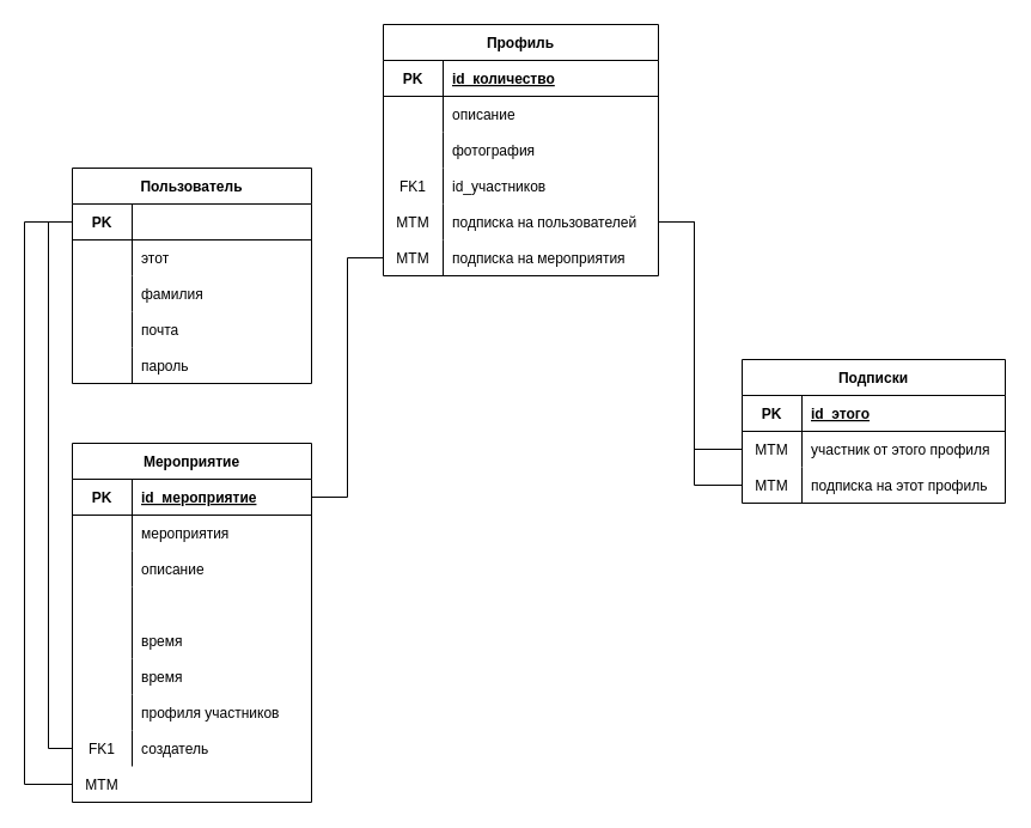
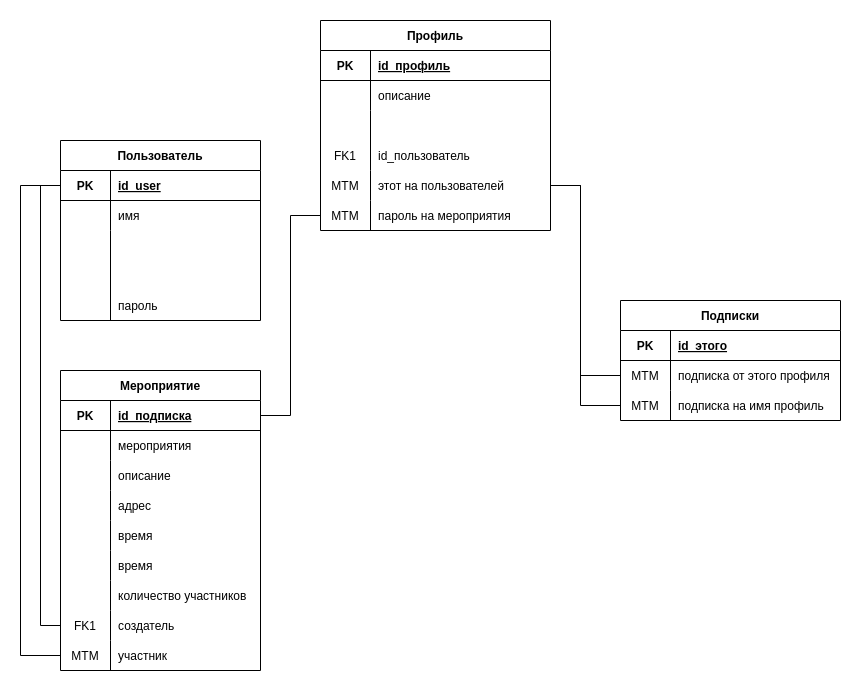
  <mxCell id="0" />
  <mxCell id="1" parent="0" />
  <mxCell id="2" value="Подписки" style="shape=table;startSize=30;container=1;collapsible=1;childLayout=tableLayout;fixedRows=1;rowLines=0;fontStyle=1;align=center;resizeLast=1;" parent="1" vertex="1"><mxGeometry x="620" y="300" width="220" height="120" as="geometry" /></mxCell>
  <mxCell id="3" value="" style="shape=partialRectangle;collapsible=0;dropTarget=0;pointerEvents=0;fillColor=none;points=[[0,0.5],[1,0.5]];portConstraint=eastwest;top=0;left=0;right=0;bottom=1;" parent="2" vertex="1"><mxGeometry y="30" width="220" height="30" as="geometry" /></mxCell>
  <mxCell id="4" value="PK" style="shape=partialRectangle;overflow=hidden;connectable=0;fillColor=none;top=0;left=0;bottom=0;right=0;fontStyle=1;" parent="3" vertex="1"><mxGeometry width="50" height="30" as="geometry" /></mxCell>
  <mxCell id="5" value="id_этого" style="shape=partialRectangle;overflow=hidden;connectable=0;fillColor=none;top=0;left=0;bottom=0;right=0;align=left;spacingLeft=6;fontStyle=5;" parent="3" vertex="1"><mxGeometry x="50" width="170" height="30" as="geometry" /></mxCell>
  <mxCell id="6" value="" style="shape=partialRectangle;collapsible=0;dropTarget=0;pointerEvents=0;fillColor=none;points=[[0,0.5],[1,0.5]];portConstraint=eastwest;top=0;left=0;right=0;bottom=0;" parent="2" vertex="1"><mxGeometry y="60" width="220" height="30" as="geometry" /></mxCell>
  <mxCell id="7" value="МТМ" style="shape=partialRectangle;overflow=hidden;connectable=0;fillColor=none;top=0;left=0;bottom=0;right=0;" parent="6" vertex="1"><mxGeometry width="50" height="30" as="geometry" /></mxCell>
- <mxCell id="8" value="участник от этого профиля" style="shape=partialRectangle;overflow=hidden;connectable=0;fillColor=none;top=0;left=0;bottom=0;right=0;align=left;spacingLeft=6;" parent="6" vertex="1"><mxGeometry x="50" width="170" height="30" as="geometry" /></mxCell>
+ <mxCell id="8" value="подписка от этого профиля" style="shape=partialRectangle;overflow=hidden;connectable=0;fillColor=none;top=0;left=0;bottom=0;right=0;align=left;spacingLeft=6;" parent="6" vertex="1"><mxGeometry x="50" width="170" height="30" as="geometry" /></mxCell>
  <mxCell id="9" value="" style="shape=partialRectangle;collapsible=0;dropTarget=0;pointerEvents=0;fillColor=none;points=[[0,0.5],[1,0.5]];portConstraint=eastwest;top=0;left=0;right=0;bottom=0;" vertex="1" parent="2"><mxGeometry y="90" width="220" height="30" as="geometry" /></mxCell>
  <mxCell id="10" value="МТМ" style="shape=partialRectangle;overflow=hidden;connectable=0;fillColor=none;top=0;left=0;bottom=0;right=0;" vertex="1" parent="9"><mxGeometry width="50" height="30" as="geometry" /></mxCell>
- <mxCell id="11" value="подписка на этот профиль" style="shape=partialRectangle;overflow=hidden;connectable=0;fillColor=none;top=0;left=0;bottom=0;right=0;align=left;spacingLeft=6;" vertex="1" parent="9"><mxGeometry x="50" width="170" height="30" as="geometry" /></mxCell>
+ <mxCell id="11" value="подписка на имя профиль" style="shape=partialRectangle;overflow=hidden;connectable=0;fillColor=none;top=0;left=0;bottom=0;right=0;align=left;spacingLeft=6;" vertex="1" parent="9"><mxGeometry x="50" width="170" height="30" as="geometry" /></mxCell>
  <mxCell id="12" value="Профиль" style="shape=table;startSize=30;container=1;collapsible=1;childLayout=tableLayout;fixedRows=1;rowLines=0;fontStyle=1;align=center;resizeLast=1;" vertex="1" parent="1"><mxGeometry x="320" y="20" width="230" height="210" as="geometry" /></mxCell>
  <mxCell id="13" value="" style="shape=partialRectangle;collapsible=0;dropTarget=0;pointerEvents=0;fillColor=none;points=[[0,0.5],[1,0.5]];portConstraint=eastwest;top=0;left=0;right=0;bottom=1;" vertex="1" parent="12"><mxGeometry y="30" width="230" height="30" as="geometry" /></mxCell>
  <mxCell id="14" value="PK" style="shape=partialRectangle;overflow=hidden;connectable=0;fillColor=none;top=0;left=0;bottom=0;right=0;fontStyle=1;" vertex="1" parent="13"><mxGeometry width="50" height="30" as="geometry" /></mxCell>
- <mxCell id="15" value="id_количество" style="shape=partialRectangle;overflow=hidden;connectable=0;fillColor=none;top=0;left=0;bottom=0;right=0;align=left;spacingLeft=6;fontStyle=5;" vertex="1" parent="13"><mxGeometry x="50" width="180" height="30" as="geometry" /></mxCell>
+ <mxCell id="15" value="id_профиль" style="shape=partialRectangle;overflow=hidden;connectable=0;fillColor=none;top=0;left=0;bottom=0;right=0;align=left;spacingLeft=6;fontStyle=5;" vertex="1" parent="13"><mxGeometry x="50" width="180" height="30" as="geometry" /></mxCell>
  <mxCell id="16" value="" style="shape=partialRectangle;collapsible=0;dropTarget=0;pointerEvents=0;fillColor=none;points=[[0,0.5],[1,0.5]];portConstraint=eastwest;top=0;left=0;right=0;bottom=0;" vertex="1" parent="12"><mxGeometry y="60" width="230" height="30" as="geometry" /></mxCell>
  <mxCell id="17" value="" style="shape=partialRectangle;overflow=hidden;connectable=0;fillColor=none;top=0;left=0;bottom=0;right=0;" vertex="1" parent="16"><mxGeometry width="50" height="30" as="geometry" /></mxCell>
  <mxCell id="18" value="описание" style="shape=partialRectangle;overflow=hidden;connectable=0;fillColor=none;top=0;left=0;bottom=0;right=0;align=left;spacingLeft=6;" vertex="1" parent="16"><mxGeometry x="50" width="180" height="30" as="geometry" /></mxCell>
  <mxCell id="19" value="" style="shape=partialRectangle;collapsible=0;dropTarget=0;pointerEvents=0;fillColor=none;points=[[0,0.5],[1,0.5]];portConstraint=eastwest;top=0;left=0;right=0;bottom=0;" vertex="1" parent="12"><mxGeometry y="90" width="230" height="30" as="geometry" /></mxCell>
  <mxCell id="20" value="" style="shape=partialRectangle;overflow=hidden;connectable=0;fillColor=none;top=0;left=0;bottom=0;right=0;" vertex="1" parent="19"><mxGeometry width="50" height="30" as="geometry" /></mxCell>
- <mxCell id="21" value="фотография" style="shape=partialRectangle;overflow=hidden;connectable=0;fillColor=none;top=0;left=0;bottom=0;right=0;align=left;spacingLeft=6;" vertex="1" parent="19"><mxGeometry x="50" width="180" height="30" as="geometry" /></mxCell>
  <mxCell id="22" value="" style="shape=partialRectangle;collapsible=0;dropTarget=0;pointerEvents=0;fillColor=none;points=[[0,0.5],[1,0.5]];portConstraint=eastwest;top=0;left=0;right=0;bottom=0;" vertex="1" parent="12"><mxGeometry y="120" width="230" height="30" as="geometry" /></mxCell>
  <mxCell id="23" value="FK1" style="shape=partialRectangle;overflow=hidden;connectable=0;fillColor=none;top=0;left=0;bottom=0;right=0;" vertex="1" parent="22"><mxGeometry width="50" height="30" as="geometry" /></mxCell>
- <mxCell id="24" value="id_участников" style="shape=partialRectangle;overflow=hidden;connectable=0;fillColor=none;top=0;left=0;bottom=0;right=0;align=left;spacingLeft=6;" vertex="1" parent="22"><mxGeometry x="50" width="180" height="30" as="geometry" /></mxCell>
+ <mxCell id="24" value="id_пользователь" style="shape=partialRectangle;overflow=hidden;connectable=0;fillColor=none;top=0;left=0;bottom=0;right=0;align=left;spacingLeft=6;" vertex="1" parent="22"><mxGeometry x="50" width="180" height="30" as="geometry" /></mxCell>
  <mxCell id="25" value="" style="shape=partialRectangle;collapsible=0;dropTarget=0;pointerEvents=0;fillColor=none;points=[[0,0.5],[1,0.5]];portConstraint=eastwest;top=0;left=0;right=0;bottom=0;" vertex="1" parent="12"><mxGeometry y="150" width="230" height="30" as="geometry" /></mxCell>
  <mxCell id="26" value="МТМ" style="shape=partialRectangle;overflow=hidden;connectable=0;fillColor=none;top=0;left=0;bottom=0;right=0;" vertex="1" parent="25"><mxGeometry width="50" height="30" as="geometry" /></mxCell>
- <mxCell id="27" value="подписка на пользователей" style="shape=partialRectangle;overflow=hidden;connectable=0;fillColor=none;top=0;left=0;bottom=0;right=0;align=left;spacingLeft=6;" vertex="1" parent="25"><mxGeometry x="50" width="180" height="30" as="geometry" /></mxCell>
+ <mxCell id="27" value="этот на пользователей" style="shape=partialRectangle;overflow=hidden;connectable=0;fillColor=none;top=0;left=0;bottom=0;right=0;align=left;spacingLeft=6;" vertex="1" parent="25"><mxGeometry x="50" width="180" height="30" as="geometry" /></mxCell>
  <mxCell id="28" value="" style="shape=partialRectangle;collapsible=0;dropTarget=0;pointerEvents=0;fillColor=none;points=[[0,0.5],[1,0.5]];portConstraint=eastwest;top=0;left=0;right=0;bottom=0;" vertex="1" parent="12"><mxGeometry y="180" width="230" height="30" as="geometry" /></mxCell>
  <mxCell id="29" value="МТМ" style="shape=partialRectangle;overflow=hidden;connectable=0;fillColor=none;top=0;left=0;bottom=0;right=0;" vertex="1" parent="28"><mxGeometry width="50" height="30" as="geometry" /></mxCell>
- <mxCell id="30" value="подписка на мероприятия" style="shape=partialRectangle;overflow=hidden;connectable=0;fillColor=none;top=0;left=0;bottom=0;right=0;align=left;spacingLeft=6;" vertex="1" parent="28"><mxGeometry x="50" width="180" height="30" as="geometry" /></mxCell>
+ <mxCell id="30" value="пароль на мероприятия" style="shape=partialRectangle;overflow=hidden;connectable=0;fillColor=none;top=0;left=0;bottom=0;right=0;align=left;spacingLeft=6;" vertex="1" parent="28"><mxGeometry x="50" width="180" height="30" as="geometry" /></mxCell>
  <mxCell id="31" value="Пользователь" style="shape=table;startSize=30;container=1;collapsible=1;childLayout=tableLayout;fixedRows=1;rowLines=0;fontStyle=1;align=center;resizeLast=1;" vertex="1" parent="1"><mxGeometry x="60" y="140" width="200" height="180" as="geometry" /></mxCell>
  <mxCell id="32" value="" style="shape=partialRectangle;collapsible=0;dropTarget=0;pointerEvents=0;fillColor=none;points=[[0,0.5],[1,0.5]];portConstraint=eastwest;top=0;left=0;right=0;bottom=1;" vertex="1" parent="31"><mxGeometry y="30" width="200" height="30" as="geometry" /></mxCell>
  <mxCell id="33" value="PK" style="shape=partialRectangle;overflow=hidden;connectable=0;fillColor=none;top=0;left=0;bottom=0;right=0;fontStyle=1;" vertex="1" parent="32"><mxGeometry width="50" height="30" as="geometry" /></mxCell>
+ <mxCell id="34" value="id_user" style="shape=partialRectangle;overflow=hidden;connectable=0;fillColor=none;top=0;left=0;bottom=0;right=0;align=left;spacingLeft=6;fontStyle=5;" vertex="1" parent="32"><mxGeometry x="50" width="150" height="30" as="geometry" /></mxCell>
  <mxCell id="35" value="" style="shape=partialRectangle;collapsible=0;dropTarget=0;pointerEvents=0;fillColor=none;points=[[0,0.5],[1,0.5]];portConstraint=eastwest;top=0;left=0;right=0;bottom=0;" vertex="1" parent="31"><mxGeometry y="60" width="200" height="30" as="geometry" /></mxCell>
  <mxCell id="36" value="" style="shape=partialRectangle;overflow=hidden;connectable=0;fillColor=none;top=0;left=0;bottom=0;right=0;" vertex="1" parent="35"><mxGeometry width="50" height="30" as="geometry" /></mxCell>
- <mxCell id="37" value="этот" style="shape=partialRectangle;overflow=hidden;connectable=0;fillColor=none;top=0;left=0;bottom=0;right=0;align=left;spacingLeft=6;" vertex="1" parent="35"><mxGeometry x="50" width="150" height="30" as="geometry" /></mxCell>
+ <mxCell id="37" value="имя" style="shape=partialRectangle;overflow=hidden;connectable=0;fillColor=none;top=0;left=0;bottom=0;right=0;align=left;spacingLeft=6;" vertex="1" parent="35"><mxGeometry x="50" width="150" height="30" as="geometry" /></mxCell>
  <mxCell id="38" value="" style="shape=partialRectangle;collapsible=0;dropTarget=0;pointerEvents=0;fillColor=none;points=[[0,0.5],[1,0.5]];portConstraint=eastwest;top=0;left=0;right=0;bottom=0;" vertex="1" parent="31"><mxGeometry y="90" width="200" height="30" as="geometry" /></mxCell>
  <mxCell id="39" value="" style="shape=partialRectangle;overflow=hidden;connectable=0;fillColor=none;top=0;left=0;bottom=0;right=0;" vertex="1" parent="38"><mxGeometry width="50" height="30" as="geometry" /></mxCell>
- <mxCell id="40" value="фамилия" style="shape=partialRectangle;overflow=hidden;connectable=0;fillColor=none;top=0;left=0;bottom=0;right=0;align=left;spacingLeft=6;" vertex="1" parent="38"><mxGeometry x="50" width="150" height="30" as="geometry" /></mxCell>
  <mxCell id="41" value="" style="shape=partialRectangle;collapsible=0;dropTarget=0;pointerEvents=0;fillColor=none;points=[[0,0.5],[1,0.5]];portConstraint=eastwest;top=0;left=0;right=0;bottom=0;" vertex="1" parent="31"><mxGeometry y="120" width="200" height="30" as="geometry" /></mxCell>
  <mxCell id="42" value="" style="shape=partialRectangle;overflow=hidden;connectable=0;fillColor=none;top=0;left=0;bottom=0;right=0;" vertex="1" parent="41"><mxGeometry width="50" height="30" as="geometry" /></mxCell>
- <mxCell id="43" value="почта" style="shape=partialRectangle;overflow=hidden;connectable=0;fillColor=none;top=0;left=0;bottom=0;right=0;align=left;spacingLeft=6;" vertex="1" parent="41"><mxGeometry x="50" width="150" height="30" as="geometry" /></mxCell>
  <mxCell id="44" value="" style="shape=partialRectangle;collapsible=0;dropTarget=0;pointerEvents=0;fillColor=none;points=[[0,0.5],[1,0.5]];portConstraint=eastwest;top=0;left=0;right=0;bottom=0;" vertex="1" parent="31"><mxGeometry y="150" width="200" height="30" as="geometry" /></mxCell>
  <mxCell id="45" value="" style="shape=partialRectangle;overflow=hidden;connectable=0;fillColor=none;top=0;left=0;bottom=0;right=0;" vertex="1" parent="44"><mxGeometry width="50" height="30" as="geometry" /></mxCell>
  <mxCell id="46" value="пароль" style="shape=partialRectangle;overflow=hidden;connectable=0;fillColor=none;top=0;left=0;bottom=0;right=0;align=left;spacingLeft=6;" vertex="1" parent="44"><mxGeometry x="50" width="150" height="30" as="geometry" /></mxCell>
  <mxCell id="47" value="Мероприятие" style="shape=table;startSize=30;container=1;collapsible=1;childLayout=tableLayout;fixedRows=1;rowLines=0;fontStyle=1;align=center;resizeLast=1;" vertex="1" parent="1"><mxGeometry x="60" y="370" width="200" height="300" as="geometry" /></mxCell>
  <mxCell id="48" value="" style="shape=partialRectangle;collapsible=0;dropTarget=0;pointerEvents=0;fillColor=none;points=[[0,0.5],[1,0.5]];portConstraint=eastwest;top=0;left=0;right=0;bottom=1;" vertex="1" parent="47"><mxGeometry y="30" width="200" height="30" as="geometry" /></mxCell>
  <mxCell id="49" value="PK" style="shape=partialRectangle;overflow=hidden;connectable=0;fillColor=none;top=0;left=0;bottom=0;right=0;fontStyle=1;" vertex="1" parent="48"><mxGeometry width="50" height="30" as="geometry" /></mxCell>
- <mxCell id="50" value="id_мероприятие" style="shape=partialRectangle;overflow=hidden;connectable=0;fillColor=none;top=0;left=0;bottom=0;right=0;align=left;spacingLeft=6;fontStyle=5;" vertex="1" parent="48"><mxGeometry x="50" width="150" height="30" as="geometry" /></mxCell>
+ <mxCell id="50" value="id_подписка" style="shape=partialRectangle;overflow=hidden;connectable=0;fillColor=none;top=0;left=0;bottom=0;right=0;align=left;spacingLeft=6;fontStyle=5;" vertex="1" parent="48"><mxGeometry x="50" width="150" height="30" as="geometry" /></mxCell>
  <mxCell id="51" value="" style="shape=partialRectangle;collapsible=0;dropTarget=0;pointerEvents=0;fillColor=none;points=[[0,0.5],[1,0.5]];portConstraint=eastwest;top=0;left=0;right=0;bottom=0;" vertex="1" parent="47"><mxGeometry y="60" width="200" height="30" as="geometry" /></mxCell>
  <mxCell id="52" value="" style="shape=partialRectangle;overflow=hidden;connectable=0;fillColor=none;top=0;left=0;bottom=0;right=0;" vertex="1" parent="51"><mxGeometry width="50" height="30" as="geometry" /></mxCell>
  <mxCell id="53" value="мероприятия" style="shape=partialRectangle;overflow=hidden;connectable=0;fillColor=none;top=0;left=0;bottom=0;right=0;align=left;spacingLeft=6;" vertex="1" parent="51"><mxGeometry x="50" width="150" height="30" as="geometry" /></mxCell>
  <mxCell id="54" value="" style="shape=partialRectangle;collapsible=0;dropTarget=0;pointerEvents=0;fillColor=none;points=[[0,0.5],[1,0.5]];portConstraint=eastwest;top=0;left=0;right=0;bottom=0;" vertex="1" parent="47"><mxGeometry y="90" width="200" height="30" as="geometry" /></mxCell>
  <mxCell id="55" value="" style="shape=partialRectangle;overflow=hidden;connectable=0;fillColor=none;top=0;left=0;bottom=0;right=0;" vertex="1" parent="54"><mxGeometry width="50" height="30" as="geometry" /></mxCell>
  <mxCell id="56" value="описание" style="shape=partialRectangle;overflow=hidden;connectable=0;fillColor=none;top=0;left=0;bottom=0;right=0;align=left;spacingLeft=6;" vertex="1" parent="54"><mxGeometry x="50" width="150" height="30" as="geometry" /></mxCell>
  <mxCell id="57" value="" style="shape=partialRectangle;collapsible=0;dropTarget=0;pointerEvents=0;fillColor=none;points=[[0,0.5],[1,0.5]];portConstraint=eastwest;top=0;left=0;right=0;bottom=0;" vertex="1" parent="47"><mxGeometry y="120" width="200" height="30" as="geometry" /></mxCell>
  <mxCell id="58" value="" style="shape=partialRectangle;overflow=hidden;connectable=0;fillColor=none;top=0;left=0;bottom=0;right=0;" vertex="1" parent="57"><mxGeometry width="50" height="30" as="geometry" /></mxCell>
+ <mxCell id="59" value="адрес" style="shape=partialRectangle;overflow=hidden;connectable=0;fillColor=none;top=0;left=0;bottom=0;right=0;align=left;spacingLeft=6;" vertex="1" parent="57"><mxGeometry x="50" width="150" height="30" as="geometry" /></mxCell>
  <mxCell id="60" value="" style="shape=partialRectangle;collapsible=0;dropTarget=0;pointerEvents=0;fillColor=none;points=[[0,0.5],[1,0.5]];portConstraint=eastwest;top=0;left=0;right=0;bottom=0;" vertex="1" parent="47"><mxGeometry y="150" width="200" height="30" as="geometry" /></mxCell>
  <mxCell id="61" value="" style="shape=partialRectangle;overflow=hidden;connectable=0;fillColor=none;top=0;left=0;bottom=0;right=0;" vertex="1" parent="60"><mxGeometry width="50" height="30" as="geometry" /></mxCell>
  <mxCell id="62" value="время" style="shape=partialRectangle;overflow=hidden;connectable=0;fillColor=none;top=0;left=0;bottom=0;right=0;align=left;spacingLeft=6;" vertex="1" parent="60"><mxGeometry x="50" width="150" height="30" as="geometry" /></mxCell>
  <mxCell id="63" value="" style="shape=partialRectangle;collapsible=0;dropTarget=0;pointerEvents=0;fillColor=none;points=[[0,0.5],[1,0.5]];portConstraint=eastwest;top=0;left=0;right=0;bottom=0;" vertex="1" parent="47"><mxGeometry y="180" width="200" height="30" as="geometry" /></mxCell>
  <mxCell id="64" value="" style="shape=partialRectangle;overflow=hidden;connectable=0;fillColor=none;top=0;left=0;bottom=0;right=0;" vertex="1" parent="63"><mxGeometry width="50" height="30" as="geometry" /></mxCell>
  <mxCell id="65" value="время" style="shape=partialRectangle;overflow=hidden;connectable=0;fillColor=none;top=0;left=0;bottom=0;right=0;align=left;spacingLeft=6;" vertex="1" parent="63"><mxGeometry x="50" width="150" height="30" as="geometry" /></mxCell>
  <mxCell id="66" value="" style="shape=partialRectangle;collapsible=0;dropTarget=0;pointerEvents=0;fillColor=none;points=[[0,0.5],[1,0.5]];portConstraint=eastwest;top=0;left=0;right=0;bottom=0;" vertex="1" parent="47"><mxGeometry y="210" width="200" height="30" as="geometry" /></mxCell>
  <mxCell id="67" value="" style="shape=partialRectangle;overflow=hidden;connectable=0;fillColor=none;top=0;left=0;bottom=0;right=0;" vertex="1" parent="66"><mxGeometry width="50" height="30" as="geometry" /></mxCell>
- <mxCell id="68" value="профиля участников" style="shape=partialRectangle;overflow=hidden;connectable=0;fillColor=none;top=0;left=0;bottom=0;right=0;align=left;spacingLeft=6;" vertex="1" parent="66"><mxGeometry x="50" width="150" height="30" as="geometry" /></mxCell>
+ <mxCell id="68" value="количество участников" style="shape=partialRectangle;overflow=hidden;connectable=0;fillColor=none;top=0;left=0;bottom=0;right=0;align=left;spacingLeft=6;" vertex="1" parent="66"><mxGeometry x="50" width="150" height="30" as="geometry" /></mxCell>
  <mxCell id="69" value="" style="shape=partialRectangle;collapsible=0;dropTarget=0;pointerEvents=0;fillColor=none;points=[[0,0.5],[1,0.5]];portConstraint=eastwest;top=0;left=0;right=0;bottom=0;" vertex="1" parent="47"><mxGeometry y="240" width="200" height="30" as="geometry" /></mxCell>
  <mxCell id="70" value="FK1" style="shape=partialRectangle;overflow=hidden;connectable=0;fillColor=none;top=0;left=0;bottom=0;right=0;" vertex="1" parent="69"><mxGeometry width="50" height="30" as="geometry" /></mxCell>
  <mxCell id="71" value="создатель" style="shape=partialRectangle;overflow=hidden;connectable=0;fillColor=none;top=0;left=0;bottom=0;right=0;align=left;spacingLeft=6;" vertex="1" parent="69"><mxGeometry x="50" width="150" height="30" as="geometry" /></mxCell>
  <mxCell id="72" value="" style="shape=partialRectangle;collapsible=0;dropTarget=0;pointerEvents=0;fillColor=none;points=[[0,0.5],[1,0.5]];portConstraint=eastwest;top=0;left=0;right=0;bottom=0;" vertex="1" parent="47"><mxGeometry y="270" width="200" height="30" as="geometry" /></mxCell>
  <mxCell id="73" value="МТМ" style="shape=partialRectangle;overflow=hidden;connectable=0;fillColor=none;top=0;left=0;bottom=0;right=0;" vertex="1" parent="72"><mxGeometry width="50" height="30" as="geometry" /></mxCell>
+ <mxCell id="74" value="участник" style="shape=partialRectangle;overflow=hidden;connectable=0;fillColor=none;top=0;left=0;bottom=0;right=0;align=left;spacingLeft=6;" vertex="1" parent="72"><mxGeometry x="50" width="150" height="30" as="geometry" /></mxCell>
  <mxCell id="75" style="edgeStyle=orthogonalEdgeStyle;rounded=0;orthogonalLoop=1;jettySize=auto;html=1;exitX=1;exitY=0.5;exitDx=0;exitDy=0;" edge="1" parent="47" source="57" target="57"><mxGeometry relative="1" as="geometry" /></mxCell>
  <mxCell id="76" value="" style="endArrow=none;html=1;rounded=0;exitX=1;exitY=0.5;exitDx=0;exitDy=0;entryX=0;entryY=0.5;entryDx=0;entryDy=0;" edge="1" parent="1" source="25" target="6"><mxGeometry relative="1" as="geometry"><mxPoint x="350" y="400" as="sourcePoint" /><mxPoint x="510" y="400" as="targetPoint" /><Array as="points"><mxPoint x="580" y="185" /><mxPoint x="580" y="375" /></Array></mxGeometry></mxCell>
  <mxCell id="77" value="" style="endArrow=none;html=1;rounded=0;entryX=0;entryY=0.5;entryDx=0;entryDy=0;exitX=1;exitY=0.5;exitDx=0;exitDy=0;" edge="1" parent="1" source="25" target="9"><mxGeometry relative="1" as="geometry"><mxPoint x="350" y="290" as="sourcePoint" /><mxPoint x="580" y="370" as="targetPoint" /><Array as="points"><mxPoint x="580" y="185" /><mxPoint x="580" y="405" /></Array></mxGeometry></mxCell>
  <mxCell id="78" value="" style="endArrow=none;html=1;rounded=0;exitX=1;exitY=0.5;exitDx=0;exitDy=0;entryX=0;entryY=0.5;entryDx=0;entryDy=0;" edge="1" parent="1" source="48" target="28"><mxGeometry relative="1" as="geometry"><mxPoint x="350" y="290" as="sourcePoint" /><mxPoint x="510" y="290" as="targetPoint" /><Array as="points"><mxPoint x="290" y="415" /><mxPoint x="290" y="215" /></Array></mxGeometry></mxCell>
  <mxCell id="79" value="" style="endArrow=none;html=1;rounded=0;exitX=0;exitY=0.5;exitDx=0;exitDy=0;entryX=0;entryY=0.5;entryDx=0;entryDy=0;" edge="1" parent="1" source="32" target="69"><mxGeometry relative="1" as="geometry"><mxPoint x="350" y="290" as="sourcePoint" /><mxPoint x="510" y="290" as="targetPoint" /><Array as="points"><mxPoint x="40" y="185" /><mxPoint x="40" y="625" /></Array></mxGeometry></mxCell>
  <mxCell id="80" value="" style="endArrow=none;html=1;rounded=0;exitX=0;exitY=0.5;exitDx=0;exitDy=0;entryX=0;entryY=0.5;entryDx=0;entryDy=0;" edge="1" parent="1" source="32" target="72"><mxGeometry relative="1" as="geometry"><mxPoint x="350" y="430" as="sourcePoint" /><mxPoint x="510" y="430" as="targetPoint" /><Array as="points"><mxPoint x="20" y="185" /><mxPoint x="20" y="655" /></Array></mxGeometry></mxCell>
